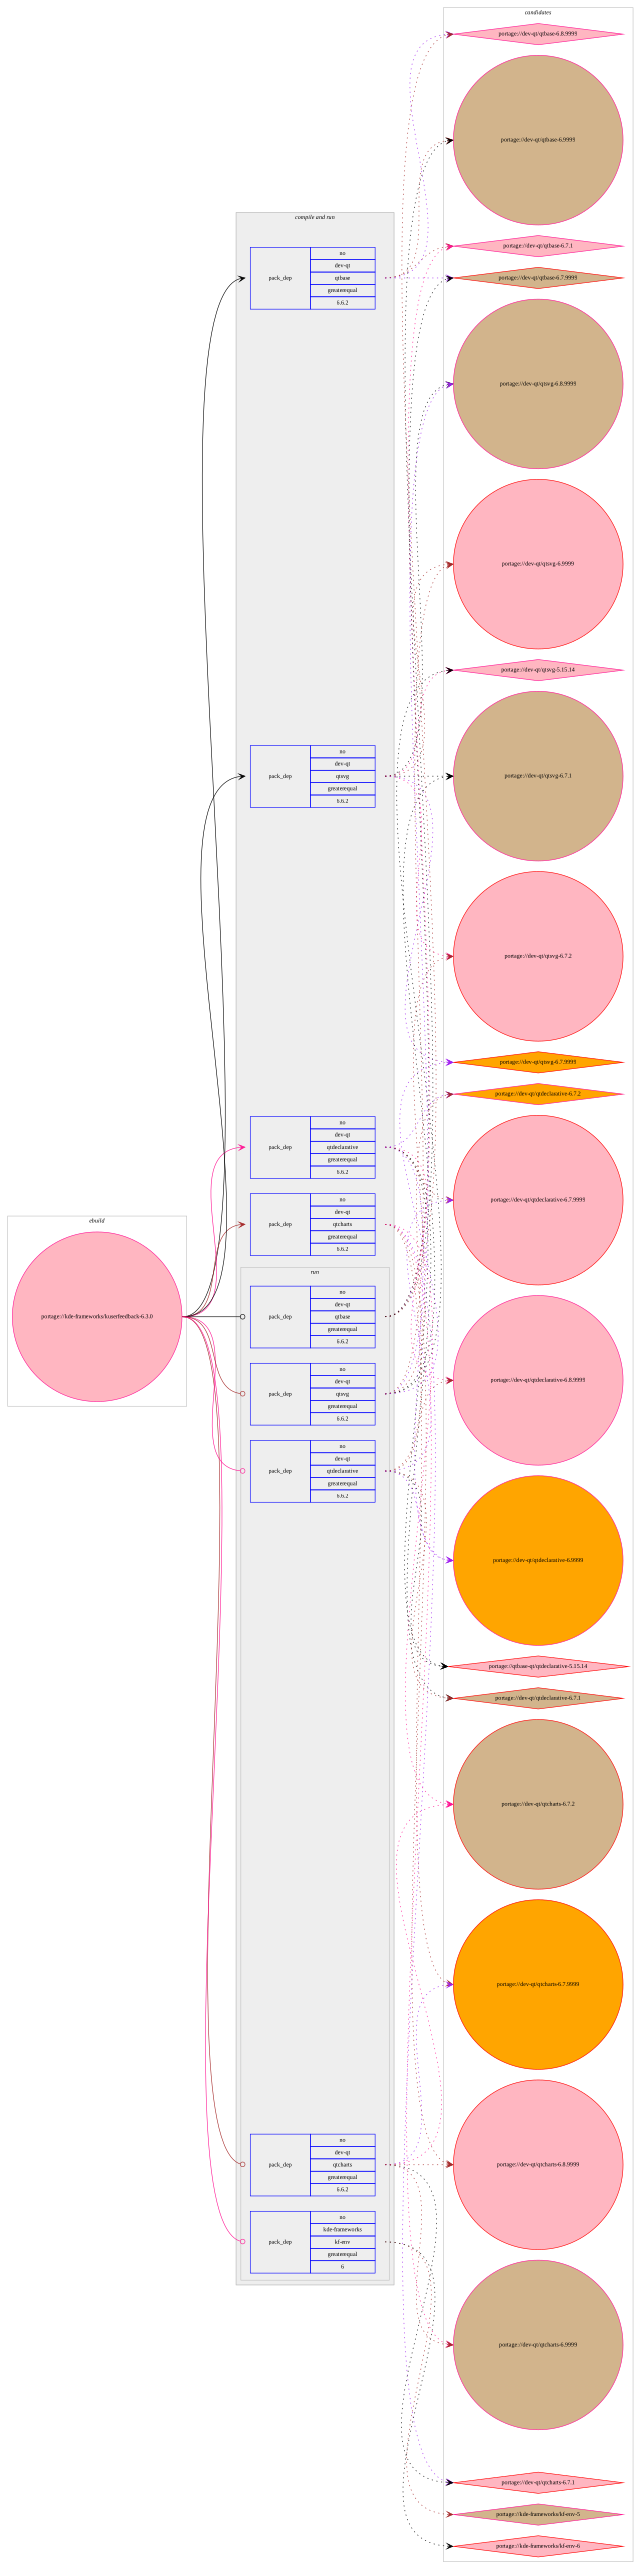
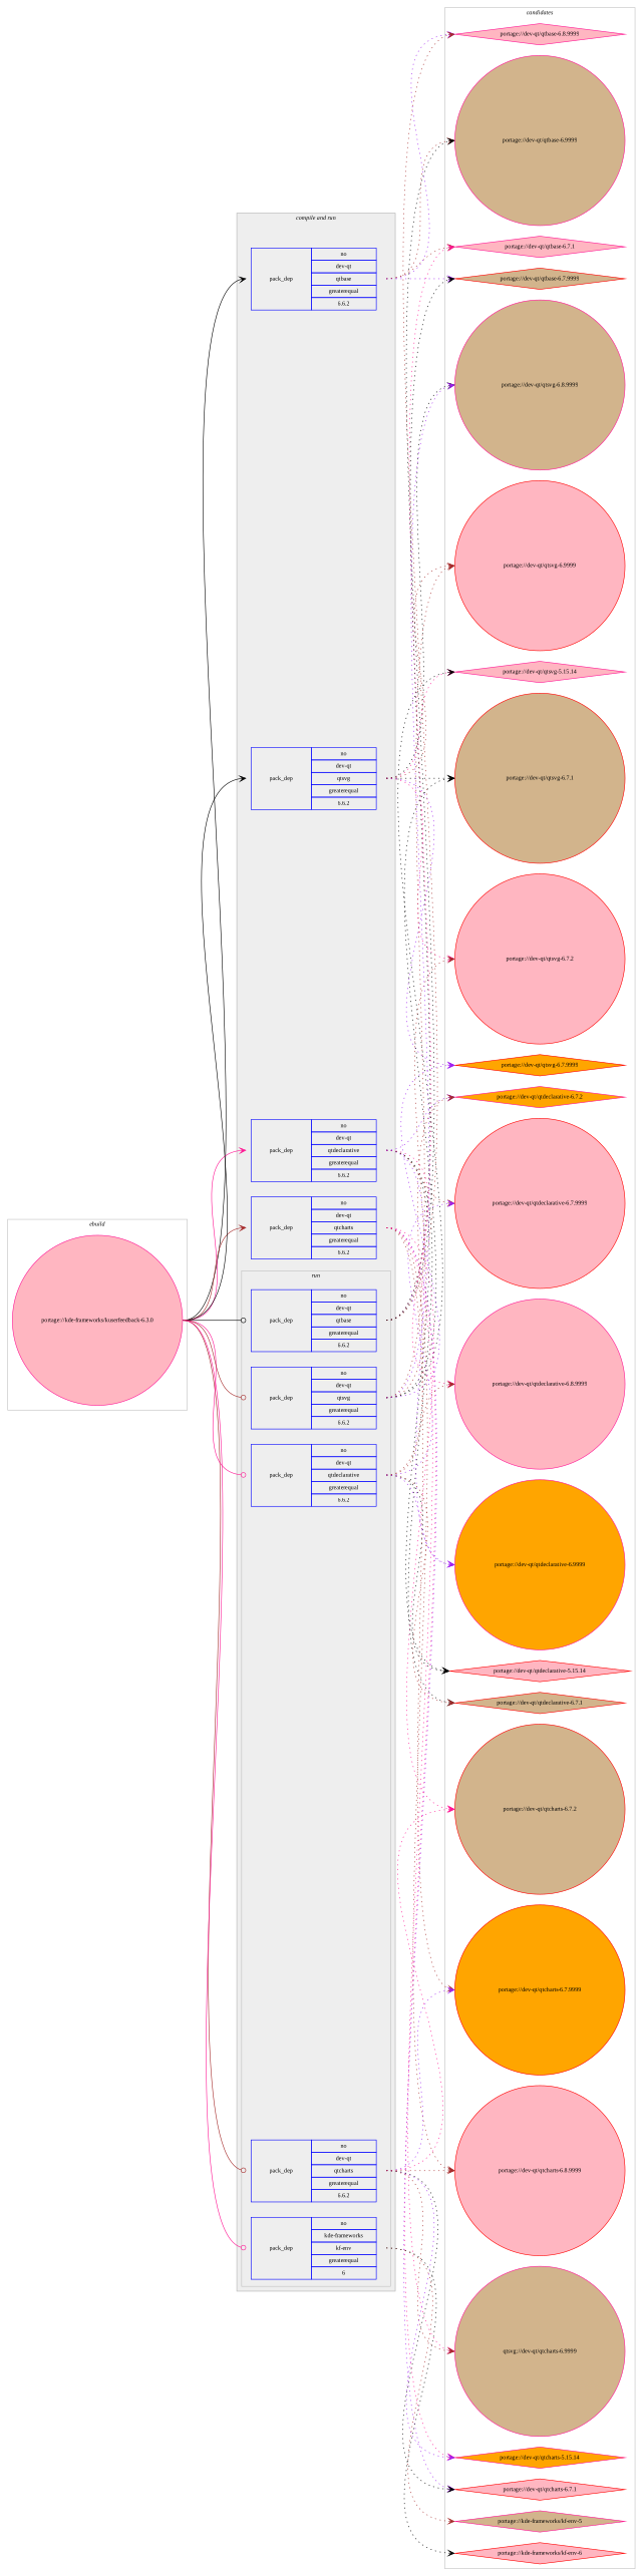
  digraph {
    compound=true
    concentrate=true
    fontname="Liberation Serif"
    fontsize=10
    newrank=true
    rankdir=LR
    ranksep=1.5
    node [color=deeppink fillcolor=lightpink fontname="Liberation Serif" fontsize=10 shape=circle style=filled]
    edge [arrowhead=vee color=brown fontname="Liberation Serif" headport=w style=dotted tailport=e weight=100]
    n1 [label="portage://kde-frameworks/kuserfeedback-6.3.0" width=4]
    n2 [color=blue label=<<TABLE BORDER="0" CELLBORDER="1" CELLSPACING="0" CELLPADDING="4" WIDTH="220"><TR><TD ROWSPAN="6" CELLPADDING="30">pack_dep</TD></TR><TR><TD WIDTH="110">no</TD></TR><TR><TD>dev-qt</TD></TR><TR><TD>qtbase</TD></TR><TR><TD>greaterequal</TD></TR><TR><TD>6.6.2</TD></TR></TABLE>> shape=none fillcolor="" style=""]
    n3 [color=blue label=<<TABLE BORDER="0" CELLBORDER="1" CELLSPACING="0" CELLPADDING="4" WIDTH="220"><TR><TD ROWSPAN="6" CELLPADDING="30">pack_dep</TD></TR><TR><TD WIDTH="110">no</TD></TR><TR><TD>dev-qt</TD></TR><TR><TD>qtcharts</TD></TR><TR><TD>greaterequal</TD></TR><TR><TD>6.6.2</TD></TR></TABLE>> shape=none fillcolor="" style=""]
    n4 [color=blue label=<<TABLE BORDER="0" CELLBORDER="1" CELLSPACING="0" CELLPADDING="4" WIDTH="220"><TR><TD ROWSPAN="6" CELLPADDING="30">pack_dep</TD></TR><TR><TD WIDTH="110">no</TD></TR><TR><TD>dev-qt</TD></TR><TR><TD>qtdeclarative</TD></TR><TR><TD>greaterequal</TD></TR><TR><TD>6.6.2</TD></TR></TABLE>> shape=none fillcolor="" style=""]
    n5 [color=blue label=<<TABLE BORDER="0" CELLBORDER="1" CELLSPACING="0" CELLPADDING="4" WIDTH="220"><TR><TD ROWSPAN="6" CELLPADDING="30">pack_dep</TD></TR><TR><TD WIDTH="110">no</TD></TR><TR><TD>dev-qt</TD></TR><TR><TD>qtsvg</TD></TR><TR><TD>greaterequal</TD></TR><TR><TD>6.6.2</TD></TR></TABLE>> shape=none fillcolor="" style=""]
    n6 [color=blue label=<<TABLE BORDER="0" CELLBORDER="1" CELLSPACING="0" CELLPADDING="4" WIDTH="220"><TR><TD ROWSPAN="6" CELLPADDING="30">pack_dep</TD></TR><TR><TD WIDTH="110">no</TD></TR><TR><TD>dev-qt</TD></TR><TR><TD>qtbase</TD></TR><TR><TD>greaterequal</TD></TR><TR><TD>6.6.2</TD></TR></TABLE>> shape=none fillcolor="" style=""]
    n7 [color=blue label=<<TABLE BORDER="0" CELLBORDER="1" CELLSPACING="0" CELLPADDING="4" WIDTH="220"><TR><TD ROWSPAN="6" CELLPADDING="30">pack_dep</TD></TR><TR><TD WIDTH="110">no</TD></TR><TR><TD>dev-qt</TD></TR><TR><TD>qtcharts</TD></TR><TR><TD>greaterequal</TD></TR><TR><TD>6.6.2</TD></TR></TABLE>> shape=none fillcolor="" style=""]
    n8 [color=blue label=<<TABLE BORDER="0" CELLBORDER="1" CELLSPACING="0" CELLPADDING="4" WIDTH="220"><TR><TD ROWSPAN="6" CELLPADDING="30">pack_dep</TD></TR><TR><TD WIDTH="110">no</TD></TR><TR><TD>dev-qt</TD></TR><TR><TD>qtdeclarative</TD></TR><TR><TD>greaterequal</TD></TR><TR><TD>6.6.2</TD></TR></TABLE>> shape=none fillcolor="" style=""]
    n9 [color=blue label=<<TABLE BORDER="0" CELLBORDER="1" CELLSPACING="0" CELLPADDING="4" WIDTH="220"><TR><TD ROWSPAN="6" CELLPADDING="30">pack_dep</TD></TR><TR><TD WIDTH="110">no</TD></TR><TR><TD>dev-qt</TD></TR><TR><TD>qtsvg</TD></TR><TR><TD>greaterequal</TD></TR><TR><TD>6.6.2</TD></TR></TABLE>> shape=none fillcolor="" style=""]
    n10 [color=blue label=<<TABLE BORDER="0" CELLBORDER="1" CELLSPACING="0" CELLPADDING="4" WIDTH="220"><TR><TD ROWSPAN="6" CELLPADDING="30">pack_dep</TD></TR><TR><TD WIDTH="110">no</TD></TR><TR><TD>kde-frameworks</TD></TR><TR><TD>kf-env</TD></TR><TR><TD>greaterequal</TD></TR><TR><TD>6</TD></TR></TABLE>> shape=none fillcolor="" style=""]
    n11 [label="portage://dev-qt/qtbase-6.7.1" shape=diamond width=4]
    n12 [color=red fillcolor=tan label="portage://dev-qt/qtbase-6.7.9999" shape=diamond width=4]
    n13 [label="portage://dev-qt/qtbase-6.8.9999" shape=diamond width=4]
    n14 [fillcolor=tan label="portage://dev-qt/qtbase-6.9999" width=4]
+   n15 [fillcolor=orange label="portage://dev-qt/qtcharts-5.15.14" shape=diamond width=4]
    n16 [color=red label="portage://dev-qt/qtcharts-6.7.1" shape=diamond width=4]
    n17 [color=red fillcolor=tan label="portage://dev-qt/qtcharts-6.7.2" width=4]
    n18 [color=red fillcolor=orange label="portage://dev-qt/qtcharts-6.7.9999" width=4]
    n19 [color=red label="portage://dev-qt/qtcharts-6.8.9999" width=4]
-   n20 [fillcolor=tan label="portage://dev-qt/qtcharts-6.9999" width=4]
-   n21 [color=red label="portage://qtbase-qt/qtdeclarative-5.15.14" shape=diamond width=4]
+   n20 [fillcolor=tan label="qtsvg://dev-qt/qtcharts-6.9999" width=4]
+   n21 [color=red label="portage://dev-qt/qtdeclarative-5.15.14" shape=diamond width=4]
    n22 [color=red fillcolor=tan label="portage://dev-qt/qtdeclarative-6.7.1" shape=diamond width=4]
    n23 [fillcolor=orange label="portage://dev-qt/qtdeclarative-6.7.2" shape=diamond width=4]
    n24 [color=red label="portage://dev-qt/qtdeclarative-6.7.9999" width=4]
    n25 [label="portage://dev-qt/qtdeclarative-6.8.9999" width=4]
    n26 [fillcolor=orange label="portage://dev-qt/qtdeclarative-6.9999" width=4]
    n27 [label="portage://dev-qt/qtsvg-5.15.14" shape=diamond width=4]
-   n28 [fillcolor=tan label="portage://dev-qt/qtsvg-6.7.1" width=4]
+   n28 [color=red fillcolor=tan label="portage://dev-qt/qtsvg-6.7.1" width=4]
    n29 [color=red label="portage://dev-qt/qtsvg-6.7.2" width=4]
    n30 [color=red fillcolor=orange label="portage://dev-qt/qtsvg-6.7.9999" shape=diamond width=4]
    n31 [fillcolor=tan label="portage://dev-qt/qtsvg-6.8.9999" width=4]
    n32 [color=red label="portage://dev-qt/qtsvg-6.9999" width=4]
    n33 [fillcolor=tan label="portage://kde-frameworks/kf-env-5" shape=diamond width=4]
    n34 [color=red label="portage://kde-frameworks/kf-env-6" shape=diamond width=4]
    subgraph cluster_1 {
      color=gray
      label=<<i>dependencies</i>>
      subgraph cluster_2 {
        color=gray
        fillcolor="#eeeeee"
        label=<<i>compile</i>>
        style=filled
        subgraph sub_3 {
          color=gray
          fillcolor="#eeeeee"
          label=<<i>compile</i>>
          style=filled
          n2
        }
        subgraph sub_4 {
          color=gray
          fillcolor="#eeeeee"
          label=<<i>compile</i>>
          style=filled
          n3
        }
        subgraph sub_5 {
          color=gray
          fillcolor="#eeeeee"
          label=<<i>compile</i>>
          style=filled
          n4
        }
        subgraph sub_6 {
          color=gray
          fillcolor="#eeeeee"
          label=<<i>compile</i>>
          style=filled
          n5
        }
      }
      subgraph cluster_7 {
        color=gray
        fillcolor="#eeeeee"
        label=<<i>compile and run</i>>
        style=filled
      }
      subgraph cluster_8 {
        color=gray
        fillcolor="#eeeeee"
        label=<<i>run</i>>
        style=filled
        subgraph sub_9 {
          color=gray
          fillcolor="#eeeeee"
          label=<<i>run</i>>
          style=filled
          n6
        }
        subgraph sub_10 {
          color=gray
          fillcolor="#eeeeee"
          label=<<i>run</i>>
          style=filled
          n7
        }
        subgraph sub_11 {
          color=gray
          fillcolor="#eeeeee"
          label=<<i>run</i>>
          style=filled
          n8
        }
        subgraph sub_12 {
          color=gray
          fillcolor="#eeeeee"
          label=<<i>run</i>>
          style=filled
          n9
        }
        subgraph sub_13 {
          color=gray
          fillcolor="#eeeeee"
          label=<<i>run</i>>
          style=filled
          n10
        }
      }
    }
    subgraph cluster_14 {
      color=gray
      label=<<i>ebuild</i>>
      rank=same
      n1
    }
    subgraph cluster_15 {
      color=gray
      label=<<i>candidates</i>>
      rank=same
      subgraph sub_16 {
        color=black
        label=<<i>candidates</i>>
        nodesep=1
        rank=same
        n11
        n12
        n13
        n14
      }
      subgraph sub_17 {
        color=black
        label=<<i>candidates</i>>
        nodesep=1
        rank=same
+       n15
        n16
        n17
        n18
        n19
        n20
      }
      subgraph sub_18 {
        color=black
        label=<<i>candidates</i>>
        nodesep=1
        rank=same
        n21
        n22
        n23
        n24
        n25
        n26
      }
      subgraph sub_19 {
        color=black
        label=<<i>candidates</i>>
        nodesep=1
        rank=same
        n27
        n28
        n29
        n30
        n31
        n32
      }
      subgraph sub_20 {
        color=black
        label=<<i>candidates</i>>
        nodesep=1
        rank=same
        n11
        n12
        n13
        n14
      }
      subgraph sub_21 {
        color=black
        label=<<i>candidates</i>>
        nodesep=1
        rank=same
+       n15
        n16
        n17
        n18
        n19
        n20
      }
      subgraph sub_22 {
        color=black
        label=<<i>candidates</i>>
        nodesep=1
        rank=same
        n21
        n22
        n23
        n24
        n25
        n26
      }
      subgraph sub_23 {
        color=black
        label=<<i>candidates</i>>
        nodesep=1
        rank=same
        n27
        n28
        n29
        n30
        n31
        n32
      }
      subgraph sub_24 {
        color=black
        label=<<i>candidates</i>>
        nodesep=1
        rank=same
        n33
        n34
      }
    }
    n1 -> n2 [color=black style=solid weight=20]
    n1 -> n3 [style=solid weight=20]
    n1 -> n4 [color=deeppink style=solid weight=20]
    n1 -> n5 [color=black style=solid weight=20]
    n1 -> n6 [arrowhead=odot color=black style=solid weight=20]
    n1 -> n7 [arrowhead=odot style=solid weight=20]
    n1 -> n8 [arrowhead=odot color=deeppink style=solid weight=20]
    n1 -> n9 [arrowhead=odot style=solid weight=20]
    n1 -> n10 [arrowhead=odot color=deeppink style=solid weight=20]
    n2 -> n11
    n2 -> n12 [color=purple]
    n2 -> n13 [color=purple]
    n2 -> n14
+   n3 -> n15 [color=deeppink]
    n3 -> n16 [color=purple]
    n3 -> n17 [color=deeppink]
    n3 -> n18
    n3 -> n19
    n3 -> n20 [color=deeppink]
    n4 -> n21 [color=black]
    n4 -> n22 [color=black]
    n4 -> n23 [color=purple]
    n4 -> n24
    n4 -> n25 [color=deeppink]
    n4 -> n26 [color=purple]
    n5 -> n27 [color=deeppink]
    n5 -> n28 [color=black]
    n5 -> n29 [color=deeppink]
    n5 -> n30 [color=purple]
    n5 -> n31 [color=black]
    n5 -> n32
    n6 -> n11 [color=deeppink]
    n6 -> n12 [color=black]
    n6 -> n13
    n6 -> n14 [color=black]
+   n7 -> n15 [color=purple]
    n7 -> n16 [color=black]
    n7 -> n17 [color=deeppink]
    n7 -> n18 [color=purple]
    n7 -> n19
    n7 -> n20
    n8 -> n21 [color=black]
    n8 -> n22
    n8 -> n23
    n8 -> n24 [color=purple]
    n8 -> n25
    n8 -> n26 [color=purple]
    n9 -> n27 [color=black]
    n9 -> n28 [color=black]
    n9 -> n29
    n9 -> n30 [color=purple]
    n9 -> n31 [color=purple]
    n9 -> n32
    n10 -> n33
    n10 -> n34 [color=black]
  }
